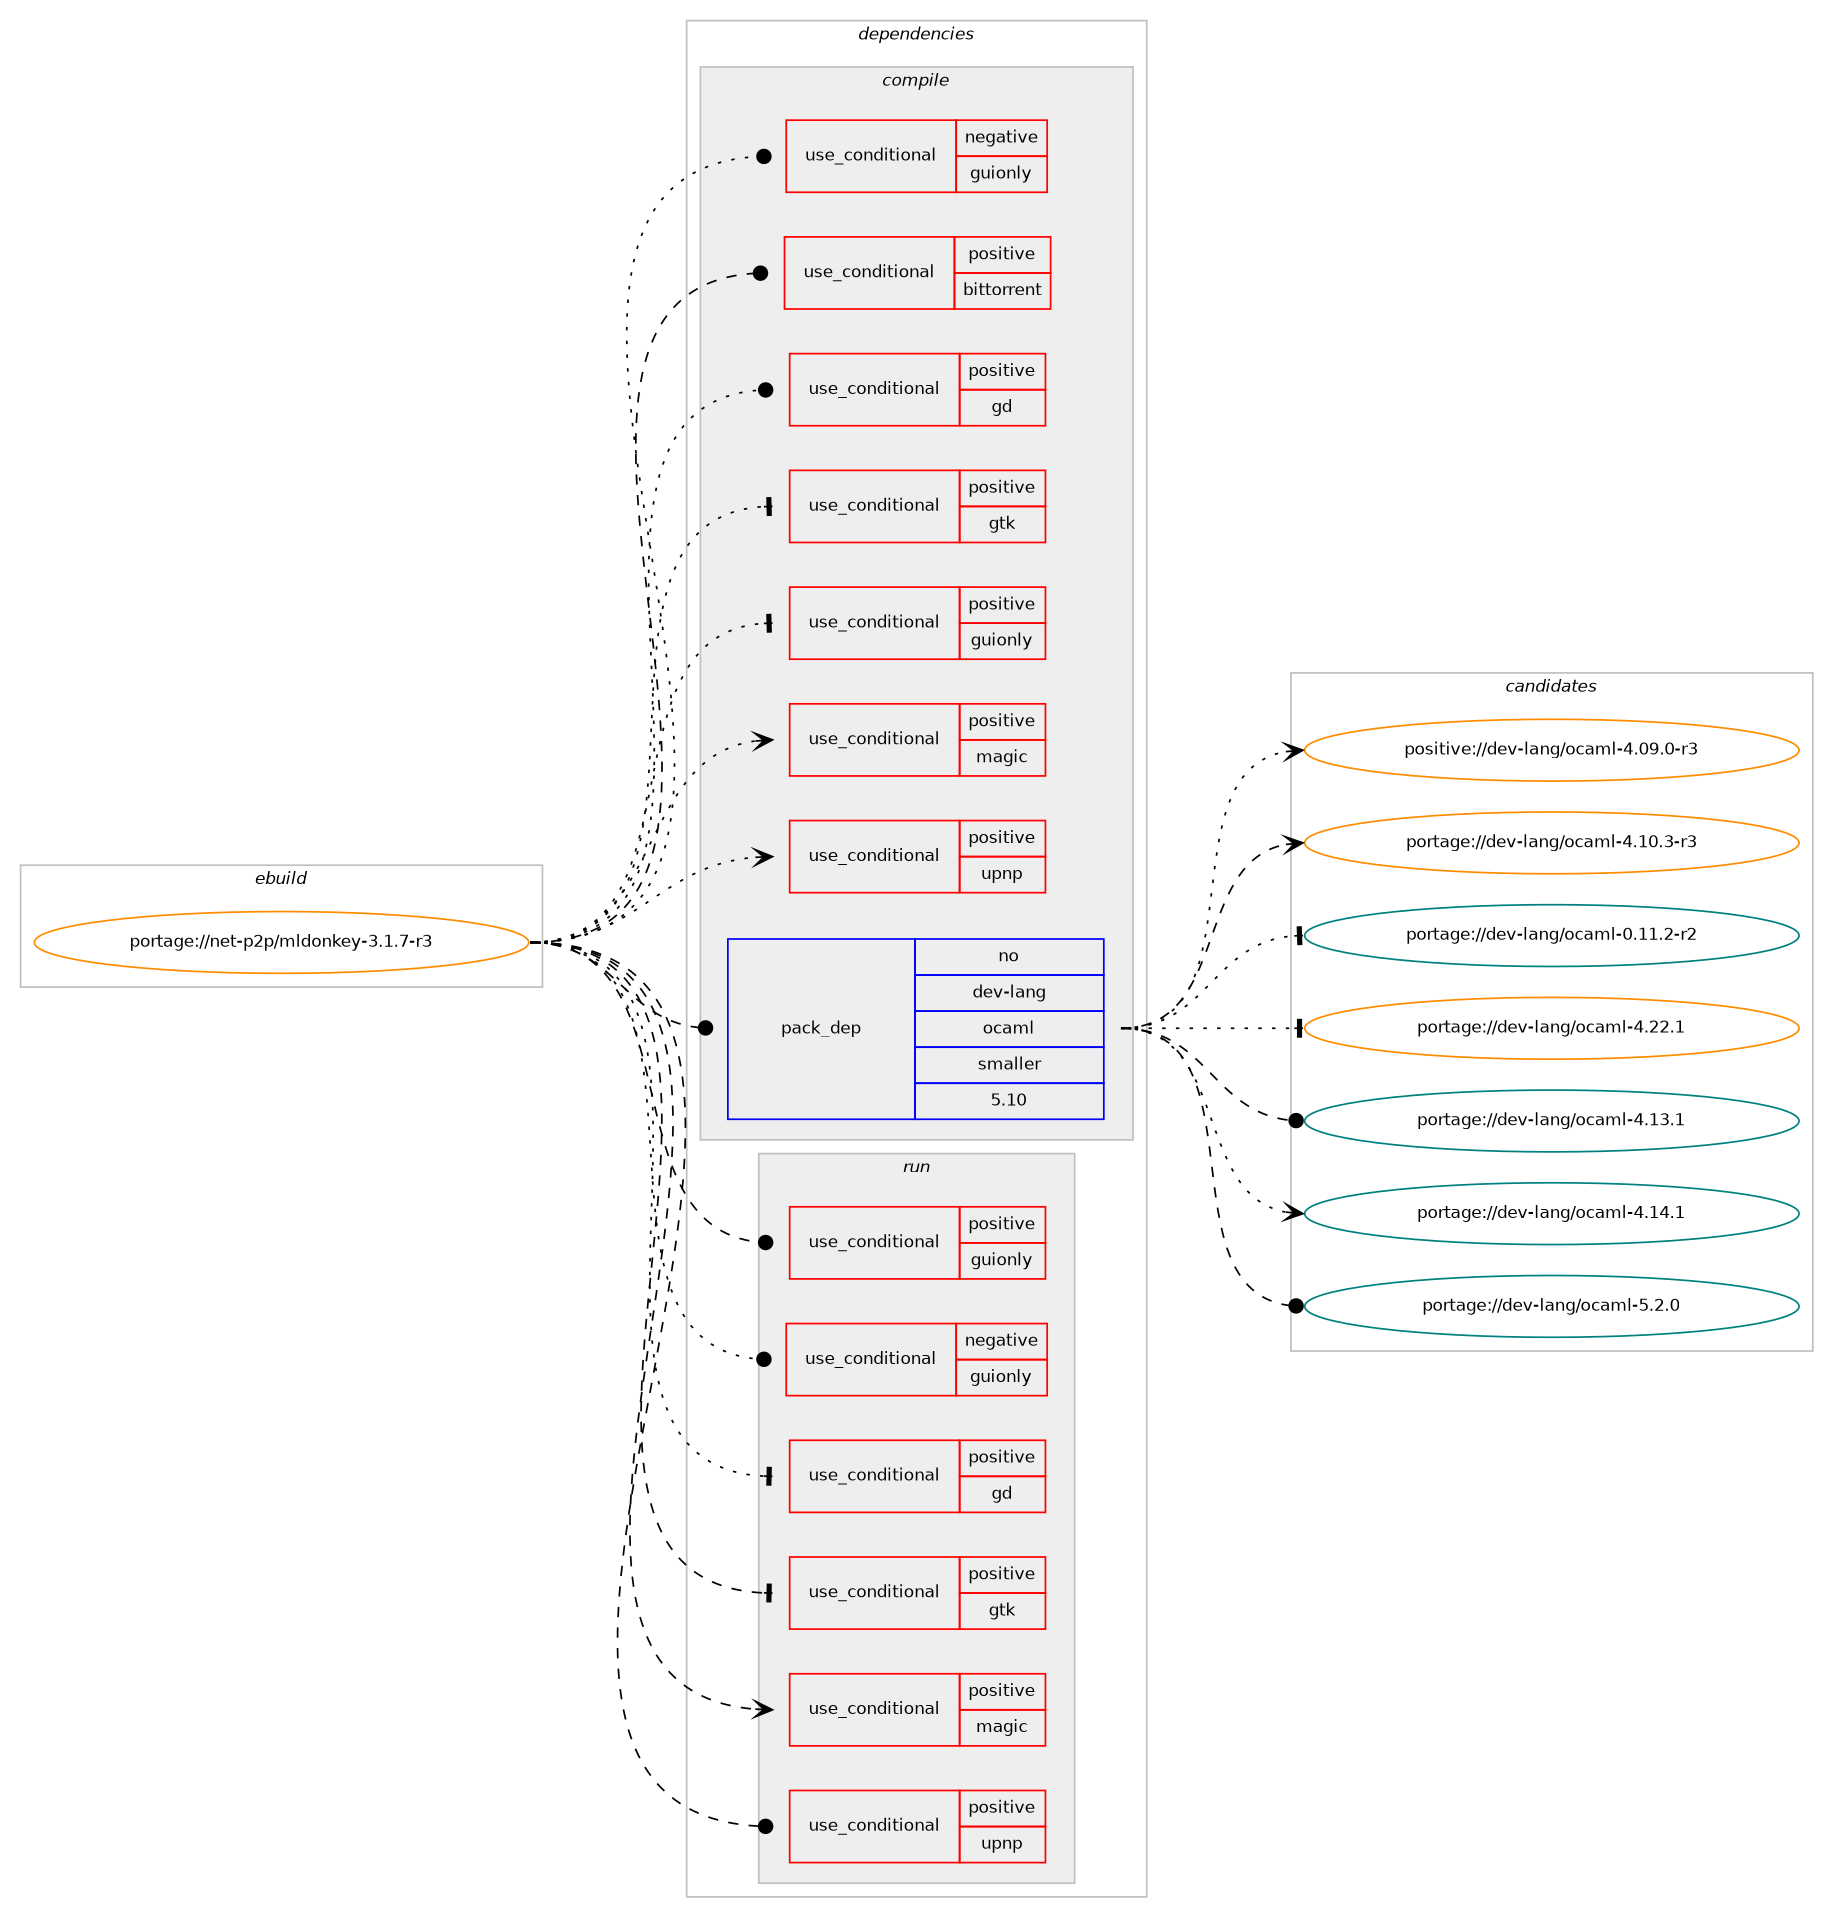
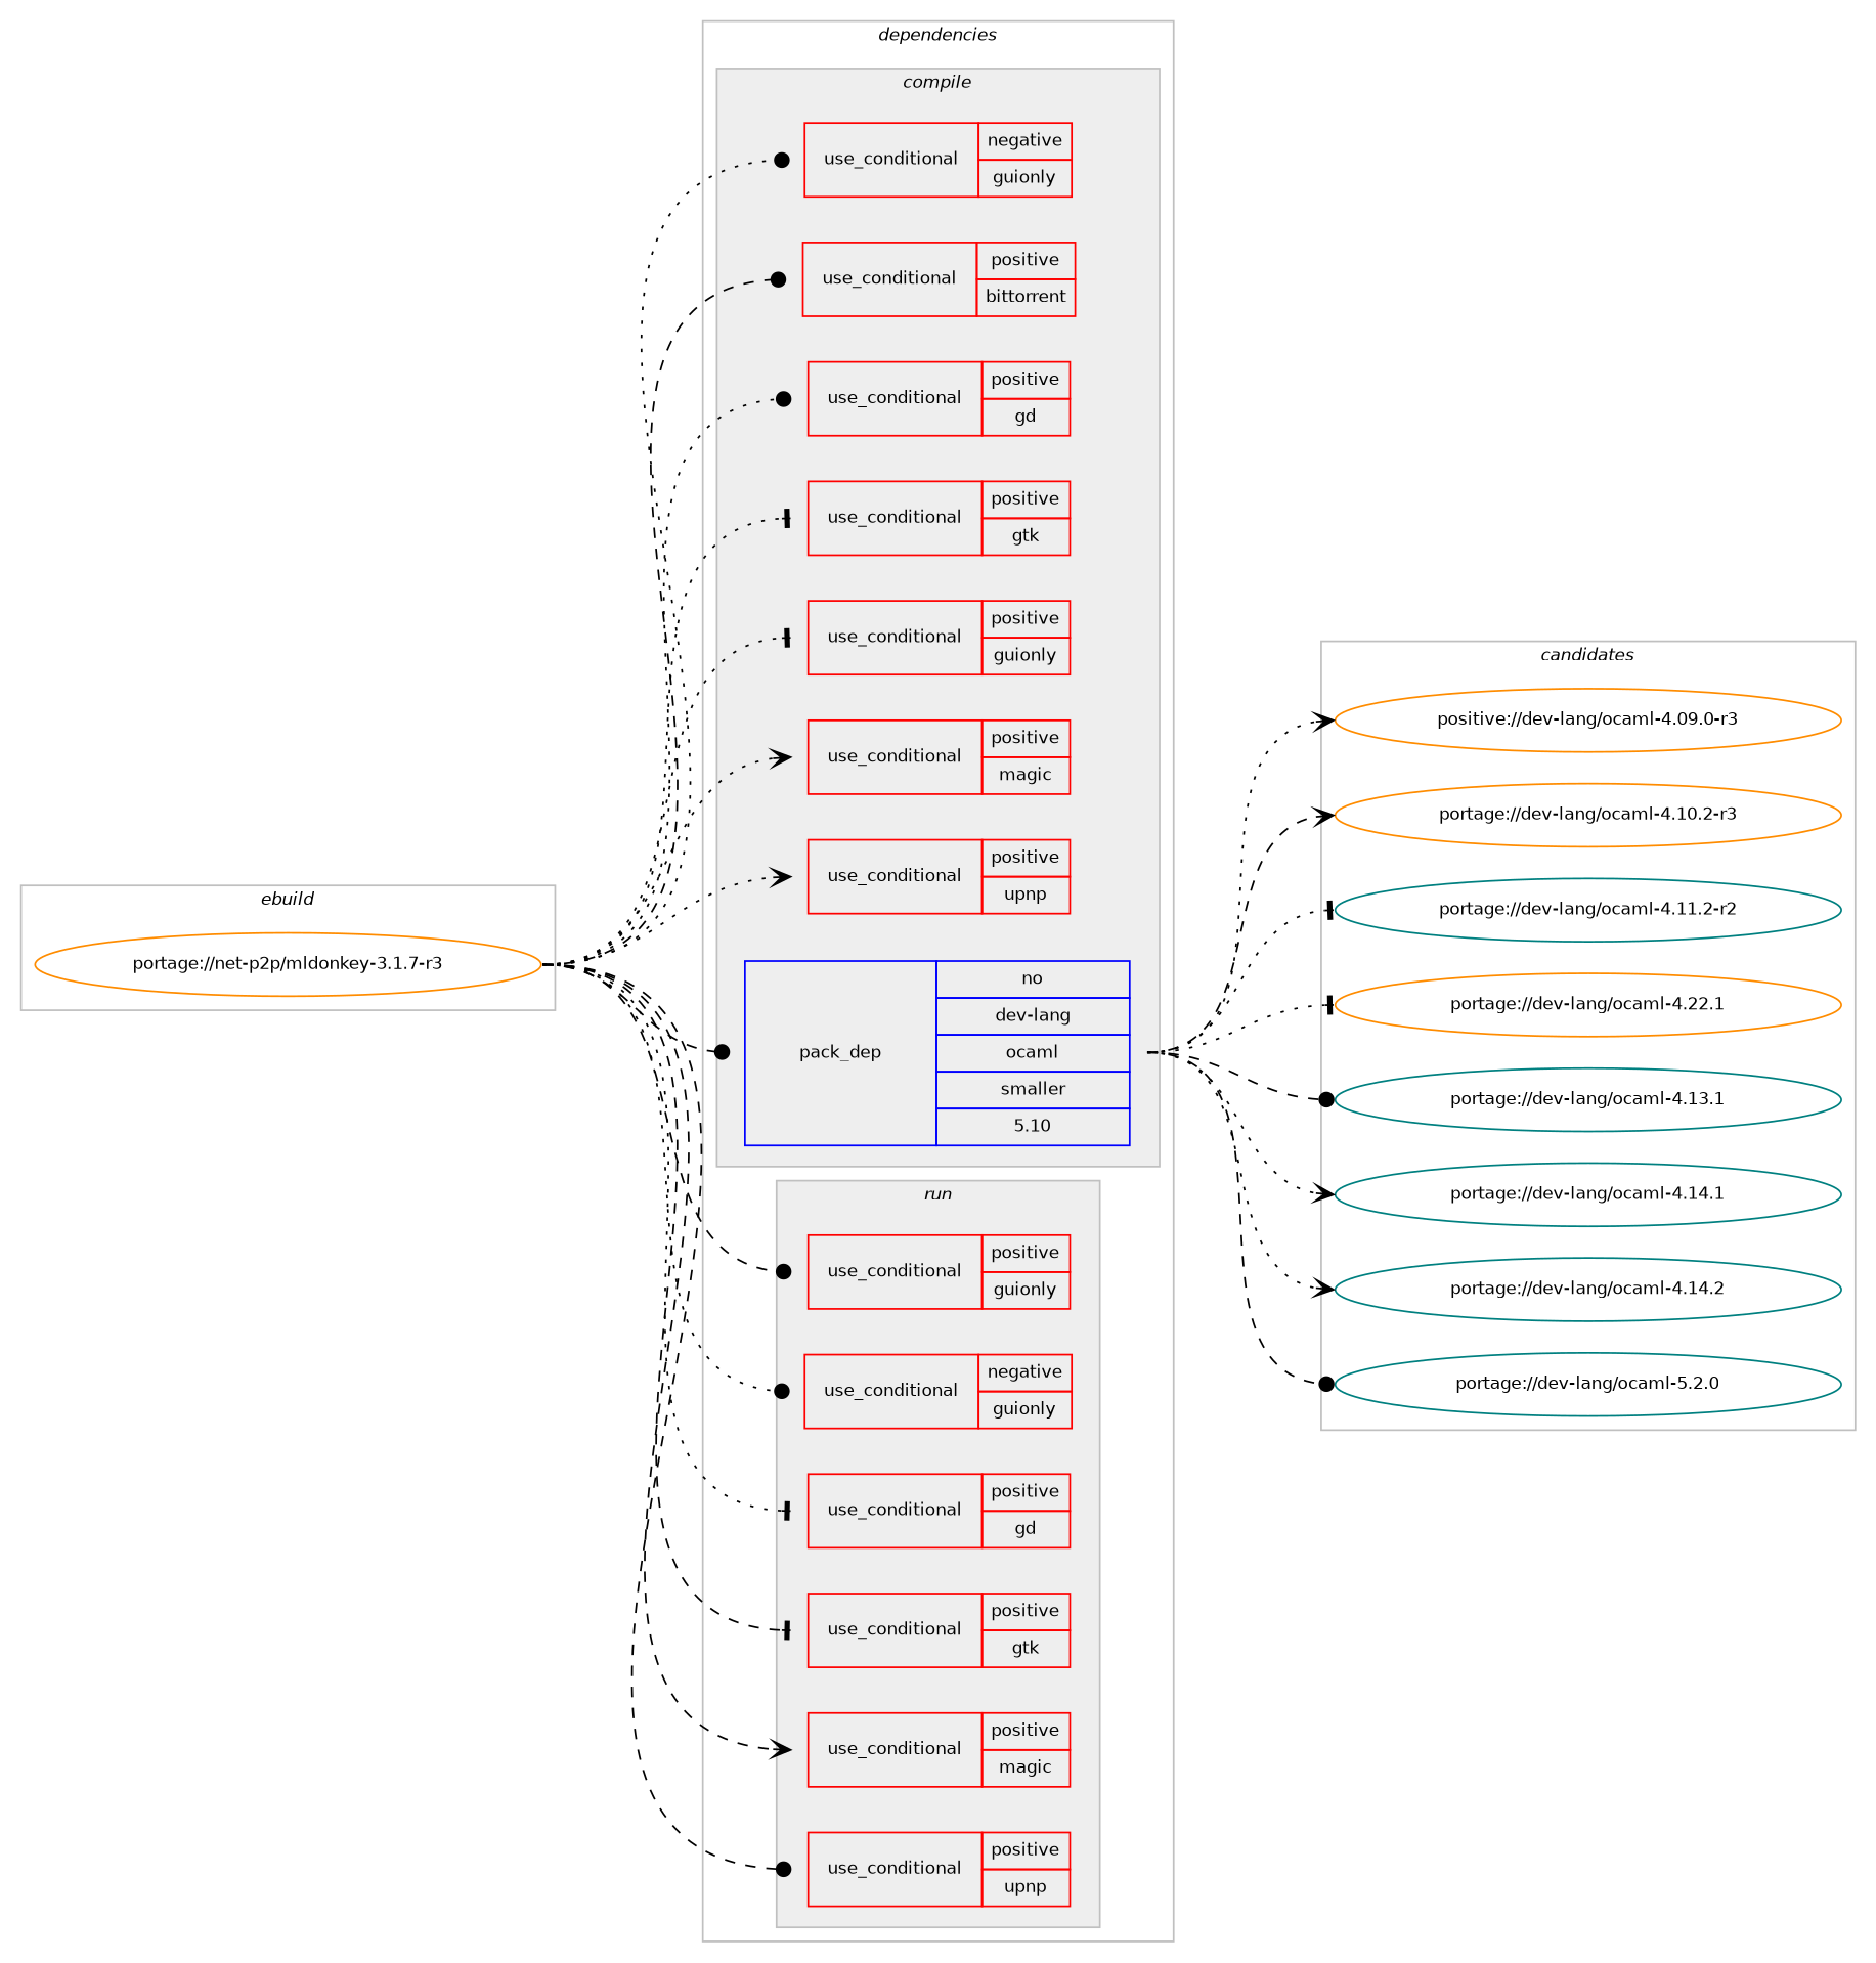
  digraph {
    compound=true
    concentrate=true
    fontname=Helvetica
    fontsize=10
    newrank=true
    rankdir=LR
    ranksep=1.5
    node [color=red fontname=Helvetica fontsize=10 shape=none]
    edge [arrowhead=dot headport=w style=dotted tailport=e weight=20]
    n1 [color=darkorange label="portage://net-p2p/mldonkey-3.1.7-r3" width=4 shape=""]
    n2 [label=<<TABLE BORDER="0" CELLBORDER="1" CELLSPACING="0" CELLPADDING="4"><TR><TD ROWSPAN="3" CELLPADDING="10">use_conditional</TD></TR><TR><TD>negative</TD></TR><TR><TD>guionly</TD></TR></TABLE>>]
    n3 [label=<<TABLE BORDER="0" CELLBORDER="1" CELLSPACING="0" CELLPADDING="4"><TR><TD ROWSPAN="3" CELLPADDING="10">use_conditional</TD></TR><TR><TD>positive</TD></TR><TR><TD>bittorrent</TD></TR></TABLE>>]
    n4 [label=<<TABLE BORDER="0" CELLBORDER="1" CELLSPACING="0" CELLPADDING="4"><TR><TD ROWSPAN="3" CELLPADDING="10">use_conditional</TD></TR><TR><TD>positive</TD></TR><TR><TD>gd</TD></TR></TABLE>>]
    n5 [label=<<TABLE BORDER="0" CELLBORDER="1" CELLSPACING="0" CELLPADDING="4"><TR><TD ROWSPAN="3" CELLPADDING="10">use_conditional</TD></TR><TR><TD>positive</TD></TR><TR><TD>gtk</TD></TR></TABLE>>]
    n6 [label=<<TABLE BORDER="0" CELLBORDER="1" CELLSPACING="0" CELLPADDING="4"><TR><TD ROWSPAN="3" CELLPADDING="10">use_conditional</TD></TR><TR><TD>positive</TD></TR><TR><TD>guionly</TD></TR></TABLE>>]
    n7 [label=<<TABLE BORDER="0" CELLBORDER="1" CELLSPACING="0" CELLPADDING="4"><TR><TD ROWSPAN="3" CELLPADDING="10">use_conditional</TD></TR><TR><TD>positive</TD></TR><TR><TD>magic</TD></TR></TABLE>>]
    n8 [label=<<TABLE BORDER="0" CELLBORDER="1" CELLSPACING="0" CELLPADDING="4"><TR><TD ROWSPAN="3" CELLPADDING="10">use_conditional</TD></TR><TR><TD>positive</TD></TR><TR><TD>upnp</TD></TR></TABLE>>]
    n9 [color=blue label=<<TABLE BORDER="0" CELLBORDER="1" CELLSPACING="0" CELLPADDING="4" WIDTH="220"><TR><TD ROWSPAN="6" CELLPADDING="30">pack_dep</TD></TR><TR><TD WIDTH="110">no</TD></TR><TR><TD>dev-lang</TD></TR><TR><TD>ocaml</TD></TR><TR><TD>smaller</TD></TR><TR><TD>5.10</TD></TR></TABLE>>]
    n10 [label=<<TABLE BORDER="0" CELLBORDER="1" CELLSPACING="0" CELLPADDING="4"><TR><TD ROWSPAN="3" CELLPADDING="10">use_conditional</TD></TR><TR><TD>positive</TD></TR><TR><TD>guionly</TD></TR></TABLE>>]
    n11 [label=<<TABLE BORDER="0" CELLBORDER="1" CELLSPACING="0" CELLPADDING="4"><TR><TD ROWSPAN="3" CELLPADDING="10">use_conditional</TD></TR><TR><TD>negative</TD></TR><TR><TD>guionly</TD></TR></TABLE>>]
    n12 [label=<<TABLE BORDER="0" CELLBORDER="1" CELLSPACING="0" CELLPADDING="4"><TR><TD ROWSPAN="3" CELLPADDING="10">use_conditional</TD></TR><TR><TD>positive</TD></TR><TR><TD>gd</TD></TR></TABLE>>]
    n13 [label=<<TABLE BORDER="0" CELLBORDER="1" CELLSPACING="0" CELLPADDING="4"><TR><TD ROWSPAN="3" CELLPADDING="10">use_conditional</TD></TR><TR><TD>positive</TD></TR><TR><TD>gtk</TD></TR></TABLE>>]
    n14 [label=<<TABLE BORDER="0" CELLBORDER="1" CELLSPACING="0" CELLPADDING="4"><TR><TD ROWSPAN="3" CELLPADDING="10">use_conditional</TD></TR><TR><TD>positive</TD></TR><TR><TD>magic</TD></TR></TABLE>>]
    n15 [label=<<TABLE BORDER="0" CELLBORDER="1" CELLSPACING="0" CELLPADDING="4"><TR><TD ROWSPAN="3" CELLPADDING="10">use_conditional</TD></TR><TR><TD>positive</TD></TR><TR><TD>upnp</TD></TR></TABLE>>]
    n16 [color=darkorange label="positive://dev-lang/ocaml-4.09.0-r3" width=4 shape=""]
-   n17 [color=darkorange label="portage://dev-lang/ocaml-4.10.3-r3" width=4 shape=""]
-   n18 [color=teal label="portage://dev-lang/ocaml-0.11.2-r2" width=4 shape=""]
+   n17 [color=darkorange label="portage://dev-lang/ocaml-4.10.2-r3" width=4 shape=""]
+   n18 [color=teal label="portage://dev-lang/ocaml-4.11.2-r2" width=4 shape=""]
    n19 [color=darkorange label="portage://dev-lang/ocaml-4.22.1" width=4 shape=""]
    n20 [color=teal label="portage://dev-lang/ocaml-4.13.1" width=4 shape=""]
    n21 [color=teal label="portage://dev-lang/ocaml-4.14.1" width=4 shape=""]
+   n22 [color=teal label="portage://dev-lang/ocaml-4.14.2" width=4 shape=""]
    n23 [color=teal label="portage://dev-lang/ocaml-5.2.0" width=4 shape=""]
    subgraph cluster_1 {
      color=gray
      label=<<i>ebuild</i>>
      rank=same
      n1
    }
    subgraph cluster_2 {
      color=gray
      label=<<i>dependencies</i>>
      subgraph cluster_3 {
        color=gray
        fillcolor="#eeeeee"
        label=<<i>compile</i>>
        style=filled
        subgraph sub_4 {
          color=gray
          fillcolor="#eeeeee"
          label=<<i>compile</i>>
          style=filled
          n2
        }
        subgraph sub_5 {
          color=gray
          fillcolor="#eeeeee"
          label=<<i>compile</i>>
          style=filled
          n3
        }
        subgraph sub_6 {
          color=gray
          fillcolor="#eeeeee"
          label=<<i>compile</i>>
          style=filled
          n4
        }
        subgraph sub_7 {
          color=gray
          fillcolor="#eeeeee"
          label=<<i>compile</i>>
          style=filled
          n5
        }
        subgraph sub_8 {
          color=gray
          fillcolor="#eeeeee"
          label=<<i>compile</i>>
          style=filled
          n6
        }
        subgraph sub_9 {
          color=gray
          fillcolor="#eeeeee"
          label=<<i>compile</i>>
          style=filled
          n7
        }
        subgraph sub_10 {
          color=gray
          fillcolor="#eeeeee"
          label=<<i>compile</i>>
          style=filled
          n8
        }
        subgraph sub_11 {
          color=gray
          fillcolor="#eeeeee"
          label=<<i>compile</i>>
          style=filled
          n9
        }
      }
      subgraph cluster_12 {
        color=gray
        fillcolor="#eeeeee"
        label=<<i>compile and run</i>>
        style=filled
      }
      subgraph cluster_13 {
        color=gray
        fillcolor="#eeeeee"
        label=<<i>run</i>>
        style=filled
        subgraph sub_14 {
          color=gray
          fillcolor="#eeeeee"
          label=<<i>run</i>>
          style=filled
          n10
        }
        subgraph sub_15 {
          color=gray
          fillcolor="#eeeeee"
          label=<<i>run</i>>
          style=filled
          n11
        }
        subgraph sub_16 {
          color=gray
          fillcolor="#eeeeee"
          label=<<i>run</i>>
          style=filled
          n12
        }
        subgraph sub_17 {
          color=gray
          fillcolor="#eeeeee"
          label=<<i>run</i>>
          style=filled
          n13
        }
        subgraph sub_18 {
          color=gray
          fillcolor="#eeeeee"
          label=<<i>run</i>>
          style=filled
          n14
        }
        subgraph sub_19 {
          color=gray
          fillcolor="#eeeeee"
          label=<<i>run</i>>
          style=filled
          n15
        }
      }
    }
    subgraph cluster_20 {
      color=gray
      label=<<i>candidates</i>>
      rank=same
      subgraph sub_21 {
        color=black
        label=<<i>candidates</i>>
        nodesep=1
        rank=same
        n16
        n17
        n18
        n19
        n20
        n21
+       n22
        n23
      }
    }
    n1 -> n2
    n1 -> n3 [style=dashed]
    n1 -> n4
    n1 -> n5 [arrowhead=tee]
    n1 -> n6 [arrowhead=tee]
    n1 -> n7 [arrowhead=vee]
    n1 -> n8 [arrowhead=vee]
    n1 -> n9 [style=dashed]
    n1 -> n10 [style=dashed]
    n1 -> n11
    n1 -> n12 [arrowhead=tee]
    n1 -> n13 [arrowhead=tee style=dashed]
    n1 -> n14 [arrowhead=vee style=dashed]
    n1 -> n15 [style=dashed]
    n9 -> n16 [arrowhead=vee weight=100]
    n9 -> n17 [arrowhead=vee style=dashed weight=100]
    n9 -> n18 [arrowhead=tee weight=100]
    n9 -> n19 [arrowhead=tee weight=100]
    n9 -> n20 [style=dashed weight=100]
    n9 -> n21 [arrowhead=vee weight=100]
+   n9 -> n22 [arrowhead=vee weight=100]
    n9 -> n23 [style=dashed weight=100]
  }
